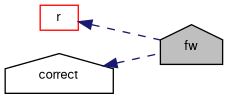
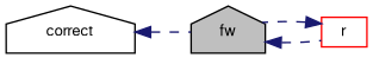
  digraph {
    rankdir=LR
    node [color=black fontname=FreeSans fontsize=10 shape=house]
    edge [color=midnightblue dir=back fontname=FreeSans fontsize=10 labelfontname=FreeSans labelfontsize=10 style=dashed]
    n1 [fillcolor=grey75 fontcolor=black height=0.2 label=fw style=filled width=0.4]
    n2 [color=red height=0.2 label=r shape=box width=0.4]
    n3 [height=0.2 label=correct width=0.4]
+   n1 -> n2
    n2 -> n1
    n3 -> n1
  }
